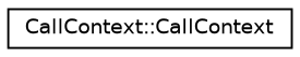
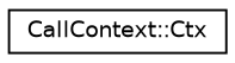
  digraph {
    rankdir=LR
-   n1 [color=black fillcolor=white fontname=Helvetica fontsize=10 height=0.2 label="CallContext::CallContext" shape=record style=filled width=0.4]
+   n1 [color=black fillcolor=white fontname=Helvetica fontsize=10 height=0.2 label="CallContext::Ctx" shape=record style=filled width=0.4]
  }
